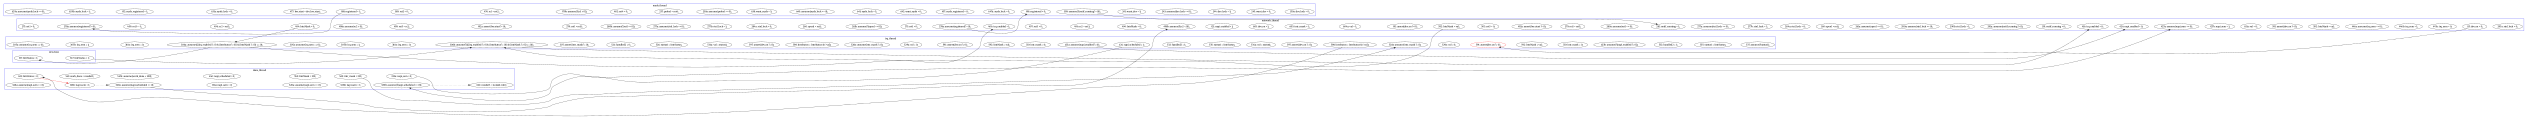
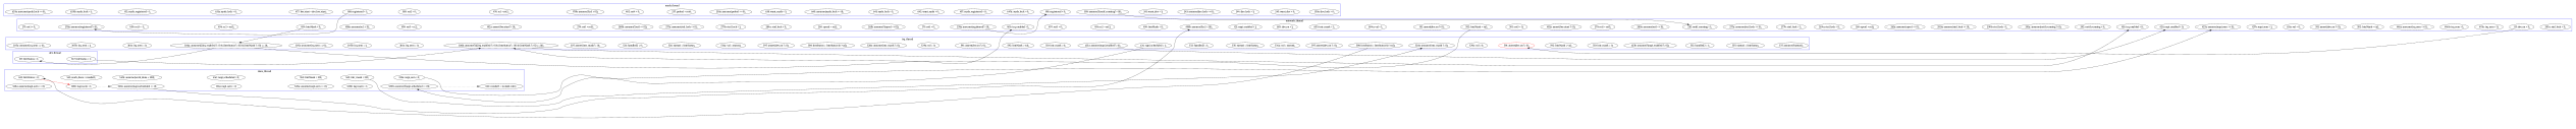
  digraph {
    fontname=Merriweather
    rankdir=LR
    node [fontname=Merriweather]
    edge [color=white fontname=Merriweather style=solid]
    n1 [label="317: IntrStatus = 1;"]
    n2 [label="317: IntrStatus = 1;"]
    n3 [label="440: napi_scheduled = 0;"]
    n4 [label="550: IntrMask = 255;"]
    n5 [label="328b: napi_sem = 1;"]
    n6 [label="329b: assume(!(napi_scheduled == 0));"]
    n7 [label="547a: assume(work_done < 100);"]
    n8 [label="332a: napi_sem = 0;"]
    n9 [label="328a: assume(napi_sem == 0);"]
    n10 [label="545: work_done = nondet3;"]
    n11 [label="623: IntrStatus = 0;"]
    n12 [label="328b: napi_sem = 1;"]
    n13 [label="622: nondet3 = nondet_int();"]
    n14 [label="549: intr_mask = 255;"]
    n15 [label="332a: napi_sem = 0;"]
    n16 [label="329a: assume(napi_scheduled == 0);"]
    n17 [label="328a: assume(napi_sem == 0);"]
    n18 [label="310a: irq_sem = 0;"]
    n19 [label="306b: assume(!((((irq_enabled != 0) & (IntrStatus != 0)) & (IntrMask != 0)) == 0));"]
    n20 [label="434: napi_scheduled = 1;"]
    n21 [label="532: handled2 = 1;"]
    n22 [label="307: assert(intr_mask != 0);"]
    n23 [label="528a: assume(intr_mask != 0);"]
    n24 [label="529a: val = 0;"]
    n25 [label="433b: assume(!(napi_enabled != 0));"]
    n26 [label="532: handled2 = 1;"]
    n27 [label="306a: assume((((irq_enabled != 0) & (IntrStatus != 0)) & (IntrMask != 0)) == 0);"]
    n28 [color=red label="591: assert(dev_on != 0);"]
    n29 [label="591: assert(dev_on != 0);"]
    n30 [label="592: IntrMask = val;"]
    n31 [label="598: IntrStatus = IntrStatus & (~val);"]
    n32 [label="598: IntrStatus = IntrStatus & (~val);"]
    n33 [label="528a: assume(intr_mask != 0);"]
    n34 [label="305a: assume(irq_sem == 0);"]
    n35 [label="305b: irq_sem = 1;"]
    n36 [label="524: handled2 = 0;"]
    n37 [label="530: intr_mask = 0;"]
    n38 [label="433a: assume(napi_enabled != 0);"]
    n39 [label="597: assert(dev_on != 0);"]
    n40 [label="526: status1 = IntrStatus;"]
    n41 [label="535: status1 = IntrStatus;"]
    n42 [label="535: status1 = IntrStatus;"]
    n43 [label="537: assume(!status1);"]
    n44 [label="534a: val = status1;"]
    n45 [label="592: IntrMask = val;"]
    n46 [label="305b: irq_sem = 1;"]
    n47 [label="310a: irq_sem = 0;"]
    n48 [label="534a: val = status1;"]
    n49 [label="597: assert(dev_on != 0);"]
    n50 [label="529a: val = 0;"]
    n51 [label="530: intr_mask = 0;"]
    n52 [label="305a: assume(irq_sem == 0);"]
    n53 [label="398: registered = 0;"]
    n54 [label="399: assume(!(netif_running != 0));"]
    n55 [label="241: want_dev = 5;"]
    n56 [label="640: assume(sysfs_lock == 0);"]
    n57 [label="641: sysfs_lock = 5;"]
    n58 [label="642: want_sysfs = 0;"]
    n59 [label="237: probe1 = ret4;"]
    n60 [label="238a: assume(probe1 == 0);"]
    n61 [label="629b: sysfs_lock = 1;"]
    n62 [label="452: sysfs_registered = 1;"]
    n63 [label="479b: assume(!(rc1 < 0));"]
    n64 [label="482: ret4 = 0;"]
    n65 [label="647a: sysfs_lock = 0;"]
    n66 [label="638: want_sysfs = 5;"]
    n67 [label="457: sysfs_registered = 0;"]
    n68 [label="476: rc1 = ret2;"]
    n69 [label="477: hw_start = drv_hw_start;"]
    n70 [label="388: registered = 1;"]
    n71 [label="631a: sysfs_lock = 0;"]
    n72 [label="243: assume(dev_lock == 0);"]
    n73 [label="244: dev_lock = 5;"]
    n74 [label="389: ret2 = 0;"]
    n75 [label="245: want_dev = 0;"]
    n76 [label="250a: dev_lock = 0;"]
    n77 [label="629a: assume(sysfs_lock == 0);"]
    n78 [label="261b: assume(!(open1 == 0));"]
    n79 [label="275: ret1 = 0;"]
    n80 [label="611a: val = 0;"]
    n81 [label="591: assert(dev_on != 0);"]
    n82 [label="261a: assume(open1 == 0);"]
    n83 [label="290a: assume(rtnl_lock == 0);"]
    n84 [label="498b: assume(!(rc2 < 0));"]
    n85 [label="421: napi_enabled = 1;"]
    n86 [label="278a: assume(registered != 0);"]
    n87 [label="409: ret3 = -1;"]
    n88 [label="284a: rtnl_lock = 0;"]
    n89 [label="260: open1 = ret1;"]
    n90 [label="496: rc2 = ret3;"]
    n91 [label="494: IntrMask = 0;"]
    n92 [label="498a: assume(rc2 < 0);"]
    n93 [label="499: ret5 = rc2;"]
    n94 [label="406: irq_enabled = 1;"]
-   n95 [label="291: netif_running = 0;"]
+   n95 [label="292: netif_running = 0;"]
    n96 [label="416: irq_enabled = 0;"]
    n97 [label="279: ret1 = ret5;"]
    n98 [label="280a: assume(ret1 == 0);"]
    n99 [label="615: dev_on = 0;"]
    n100 [label="281: netif_running = 1;"]
    n101 [label="492a: assert(hw_start != 0);"]
    n102 [label="290b: rtnl_lock = 1;"]
    n103 [label="291a: assume(netif_running != 0);"]
    n104 [label="275: ret1 = 0;"]
    n105 [label="446a: assume(irq_sem == 0);"]
    n106 [label="446b: irq_sem = 1;"]
    n107 [label="407: ret3 = 0;"]
    n108 [label="427a: assume(napi_sem == 0);"]
    n109 [label="496: rc2 = ret3;"]
    n110 [label="494: IntrMask = 0;"]
    n111 [label="427b: napi_sem = 1;"]
    n112 [label="591: assert(dev_on != 0);"]
    n113 [label="592: IntrMask = val;"]
    n114 [label="426: napi_enabled = 0;"]
    n115 [label="278a: assume(registered != 0);"]
    n116 [label="280b: assume(!(ret1 == 0));"]
    n117 [label="277a: assume(rtnl_lock == 0);"]
    n118 [label="503: ret5 = 0;"]
    n119 [label="492a: assert(hw_start != 0);"]
    n120 [label="603: dev_on = 1;"]
    n121 [label="605: intr_mask = 1;"]
    n122 [label="447a: irq_sem = 0;"]
    n123 [label="277a: assume(rtnl_lock == 0);"]
    n124 [label="277b: rtnl_lock = 1;"]
    n125 [label="604a: val = 1;"]
    n126 [label="284a: rtnl_lock = 0;"]
    n127 [label="260: open1 = ret1;"]
    n128 [label="295a: rtnl_lock = 0;"]
    n129 [label="592: IntrMask = val;"]
    n130 [label="279: ret1 = ret5;"]
    n131 [label="277b: rtnl_lock = 1;"]
    subgraph cluster_1 {
      color=blue
-     label=dev_done
+     label=dev_thread
      n1
      n2
    }
    subgraph cluster_2 {
      color=blue
      label=done_thread
      n3
      n4
      n5
      n6
      n7
      n8
      n9
      n10
      n11
      n12
      n13
      n14
      n15
      n16
      n17
    }
    subgraph cluster_3 {
      color=blue
      label=irq_thread
      n18
      n19
      n20
      n21
      n22
      n23
      n24
      n25
      n26
      n27
      n28
      n29
      n30
      n31
      n32
      n33
      n34
      n35
      n36
      n37
      n38
      n39
      n40
      n41
      n42
      n43
      n44
      n45
      n46
      n47
      n48
      n49
      n50
      n51
      n52
    }
    subgraph cluster_4 {
      color=blue
      label=mask_thread
      n53
      n54
      n55
      n56
      n57
      n58
      n59
      n60
      n61
      n62
      n63
      n64
      n65
      n66
      n67
      n68
      n69
      n70
      n71
      n72
      n73
      n74
      n75
      n76
      n77
    }
    subgraph cluster_5 {
      color=blue
      label=network_thread
      n78
      n79
      n80
      n81
      n82
      n83
      n84
      n85
      n86
      n87
      n88
      n89
      n90
      n91
      n92
      n93
      n94
      n95
      n96
      n97
      n98
      n99
      n100
      n101
      n102
      n103
      n104
      n105
      n106
      n107
      n108
      n109
      n110
      n111
      n112
      n113
      n114
      n115
      n116
      n117
      n118
      n119
      n120
      n121
      n122
      n123
      n124
      n125
      n126
      n127
      n128
      n129
      n130
      n131
    }
    n1 -> n19 [color=black constraint=false]
    n2 -> n1
    n3 -> n4
    n4 -> n14
    n5 -> n6
    n6 -> n13 [color=black style=dotted]
    n7 -> n3
    n8 -> n9
    n9 -> n5
    n10 -> n7
    n11 -> n10
    n11 -> n12 [color=red constraint=false]
    n12 -> n16 [color=black style=dotted]
    n14 -> n15
    n14 -> n33 [color=black constraint=false]
    n15 -> n108 [color=black constraint=false]
    n16 -> n8
    n16 -> n84 [color=black constraint=false]
    n17 -> n12
    n18 -> n19
    n19 -> n22
    n19 -> n96 [color=black constraint=false]
    n20 -> n6 [color=black constraint=false]
    n20 -> n21
    n21 -> n41
    n22 -> n36
    n23 -> n24
    n24 -> n29
    n25 -> n26
    n26 -> n42
    n27 -> n2 [color=black constraint=false]
    n27 -> n34
    n27 -> n94 [color=black constraint=false]
    n28 -> n45
    n29 -> n30
    n30 -> n37
    n31 -> n23
    n32 -> n11 [color=black constraint=false]
    n32 -> n33
    n33 -> n50
    n34 -> n35
    n35 -> n18
    n36 -> n40
    n37 -> n38
    n38 -> n20
    n38 -> n114 [color=black constraint=false]
    n39 -> n31
    n40 -> n44
    n41 -> n48
    n42 -> n43
    n44 -> n39
    n45 -> n51
    n46 -> n47
    n47 -> n27
    n48 -> n49
    n49 -> n32
    n50 -> n28
    n51 -> n25
    n52 -> n46
    n53 -> n54
    n54 -> n55
    n54 -> n100 [color=black constraint=false]
    n55 -> n72
    n56 -> n57
    n57 -> n58
    n58 -> n67
    n59 -> n60
    n60 -> n66
    n61 -> n62
    n62 -> n71
    n63 -> n64
    n64 -> n59
    n65 -> n53
    n66 -> n56
    n67 -> n65
    n68 -> n63
    n69 -> n70
    n70 -> n74
    n70 -> n86 [color=black constraint=false]
    n71 -> n69
    n72 -> n73
    n73 -> n75
    n74 -> n68
    n75 -> n76
    n77 -> n61
    n78 -> n79
    n79 -> n115
    n80 -> n81
    n81 -> n129
    n82 -> n83
    n83 -> n102
    n84 -> n85
    n85 -> n120
    n86 -> n87
    n87 -> n109
    n88 -> n89
    n89 -> n82
    n90 -> n91
    n91 -> n84
    n92 -> n93
    n93 -> n101
    n94 -> n107
    n95 -> n96
    n96 -> n114
    n97 -> n98
    n98 -> n100
    n99 -> n28 [color=black constraint=false]
    n99 -> n128
    n100 -> n123
    n101 -> n130
    n102 -> n103
    n103 -> n95
    n104 -> n86
    n105 -> n106
    n106 -> n122
    n107 -> n90
    n108 -> n111
    n109 -> n110
    n110 -> n27 [color=black constraint=false]
    n110 -> n92
    n111 -> n80
    n112 -> n113
    n113 -> n19 [color=black constraint=false]
    n113 -> n118
    n114 -> n108
    n115 -> n53 [color=black constraint=false]
    n115 -> n94
    n116 -> n117
    n117 -> n124
    n118 -> n119
    n119 -> n97
    n120 -> n121
    n121 -> n125
    n122 -> n99
    n123 -> n131
    n124 -> n126
    n125 -> n112
    n126 -> n127
    n127 -> n78
    n129 -> n105
    n130 -> n116
    n131 -> n88
  }
